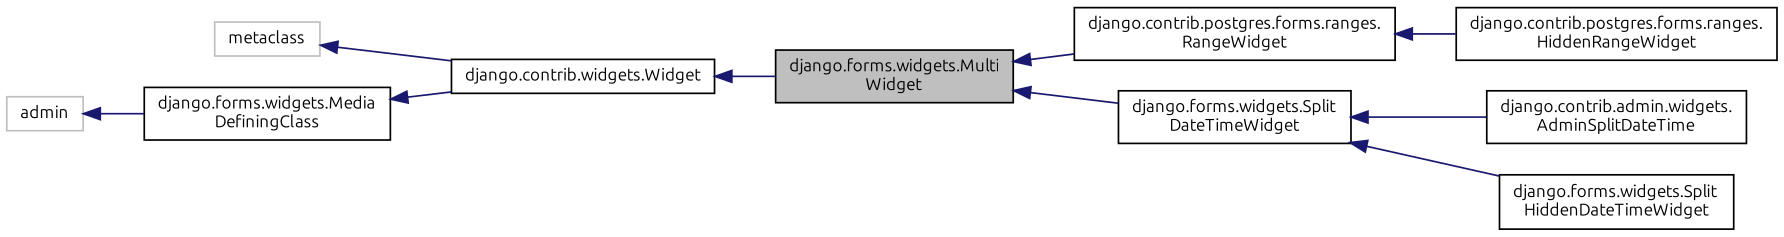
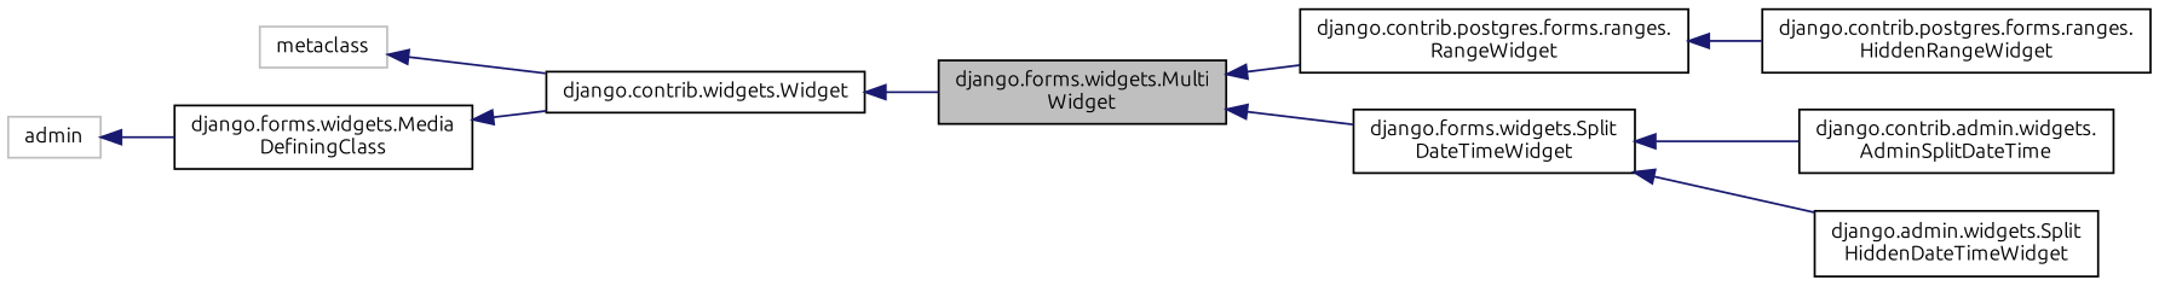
  digraph {
    fontname=Ubuntu
    rankdir=LR
    node [color=black fillcolor=white fontname=Ubuntu fontsize=10 shape=record style=filled]
    edge [color=midnightblue dir=back fontname=Ubuntu fontsize=10 labelfontname=Helvetica labelfontsize=10 style=solid]
    n1 [fillcolor=grey75 fontcolor=black height=0.2 label="django.forms.widgets.Multi\lWidget" width=0.4]
    n2 [height=0.2 label="django.contrib.postgres.forms.ranges.\lRangeWidget" width=0.4]
    n3 [height=0.2 label="django.forms.widgets.Split\lDateTimeWidget" width=0.4]
    n4 [height=0.2 label="django.contrib.postgres.forms.ranges.\lHiddenRangeWidget" width=0.4]
    n5 [height=0.2 label="django.contrib.admin.widgets.\lAdminSplitDateTime" width=0.4]
-   n6 [height=0.2 label="django.forms.widgets.Split\lHiddenDateTimeWidget" width=0.4]
+   n6 [height=0.2 label="django.admin.widgets.Split\lHiddenDateTimeWidget" width=0.4]
    n7 [height=0.2 label="django.contrib.widgets.Widget" width=0.4]
    n8 [color=grey75 height=0.2 label=metaclass width=0.4]
    n9 [height=0.2 label="django.forms.widgets.Media\lDefiningClass" width=0.4]
    n10 [color=grey75 height=0.2 label=admin width=0.4]
    n1 -> n2
    n1 -> n3
    n2 -> n4
    n3 -> n5
    n3 -> n6
    n7 -> n1
    n8 -> n7
    n9 -> n7
    n10 -> n9
  }
